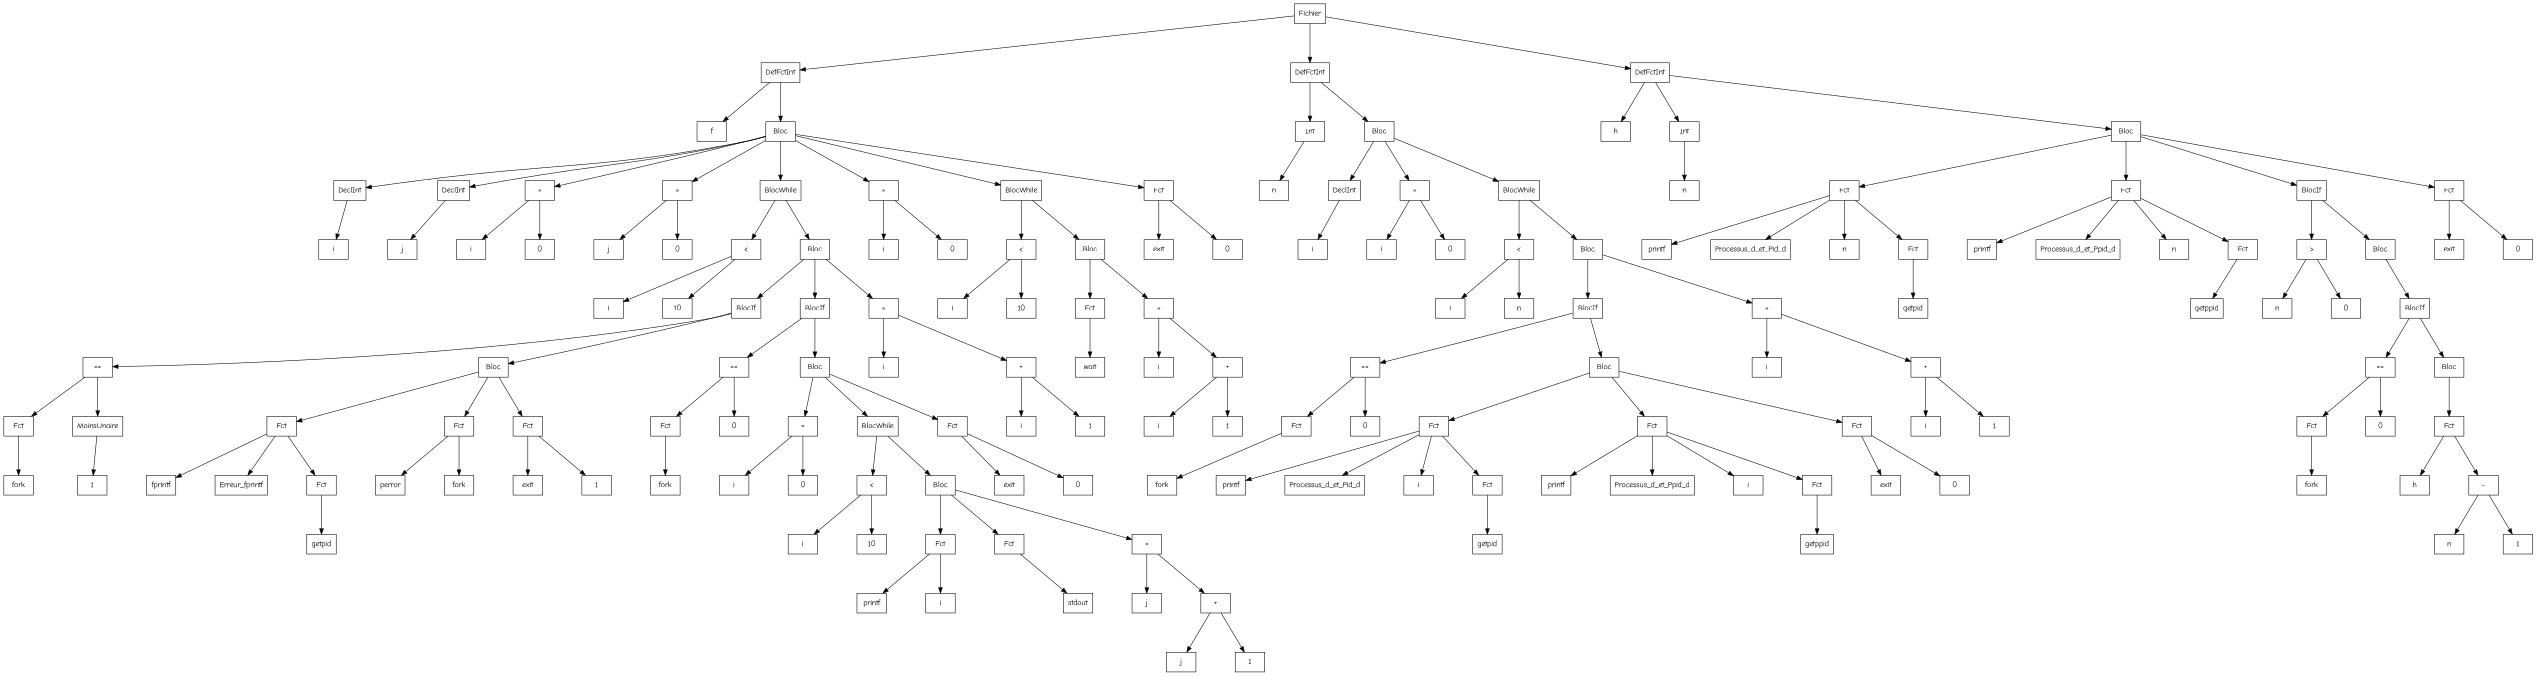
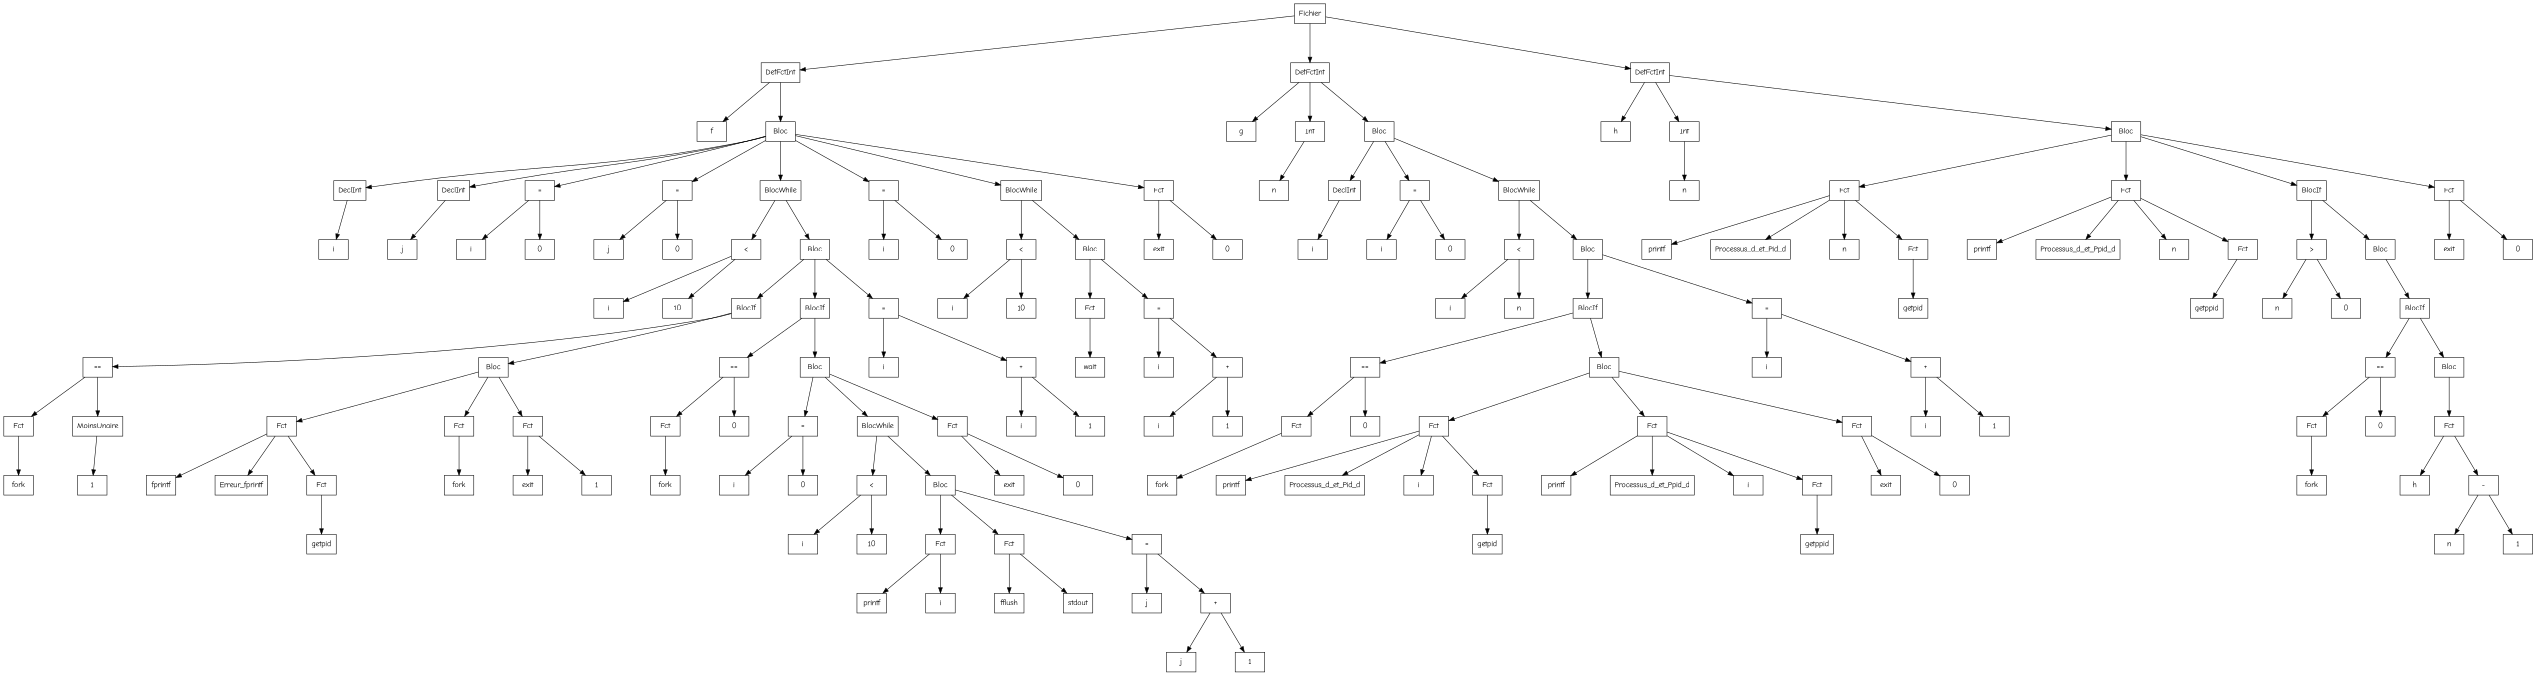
  digraph {
    fontname="Comic Neue"
    nodesep=1
    ranksep=1
    node [fontname="Comic Neue" shape=box]
    edge [fontname="Comic Neue"]
    n1 [label=Fichier]
    n2 [label=DefFctInt]
    n3 [label=DefFctInt]
    n4 [label=DefFctInt]
    n5 [label=f]
    n6 [label=Bloc]
+   n7 [label=g]
    n8 [label=Int]
    n9 [label=Bloc]
    n10 [label=h]
    n11 [label=Int]
    n12 [label=Bloc]
    n13 [label=DeclInt]
    n14 [label=DeclInt]
    n15 [label="="]
    n16 [label="="]
    n17 [label=BlocWhile]
    n18 [label="="]
    n19 [label=BlocWhile]
    n20 [label=Fct]
    n21 [label=i]
    n22 [label=j]
    n23 [label=i]
    n24 [label=0]
    n25 [label=j]
    n26 [label=0]
    n27 [label="<"]
    n28 [label=Bloc]
    n29 [label=i]
    n30 [label=0]
    n31 [label="<"]
    n32 [label=Bloc]
    n33 [label=exit]
    n34 [label=0]
    n35 [label=i]
    n36 [label=10]
    n37 [label=BlocIf]
    n38 [label=BlocIf]
    n39 [label="="]
    n40 [label="=="]
    n41 [label=Bloc]
    n42 [label="=="]
    n43 [label=Bloc]
    n44 [label=i]
    n45 [label="+"]
    n46 [label=Fct]
    n47 [label=MoinsUnaire]
    n48 [label=Fct]
    n49 [label=Fct]
    n50 [label=Fct]
    n51 [label=fork]
    n52 [label=1]
    n53 [label=fprintf]
    n54 [label=Erreur_fprintf]
    n55 [label=Fct]
-   n56 [label=perror]
    n57 [label=fork]
    n58 [label=exit]
    n59 [label=1]
    n60 [label=getpid]
    n61 [label=Fct]
    n62 [label=0]
    n63 [label="="]
    n64 [label=BlocWhile]
    n65 [label=Fct]
    n66 [label=fork]
    n67 [label=i]
    n68 [label=0]
    n69 [label="<"]
    n70 [label=Bloc]
    n71 [label=exit]
    n72 [label=0]
    n73 [label=i]
    n74 [label=10]
    n75 [label=Fct]
    n76 [label=Fct]
    n77 [label="="]
    n78 [label=printf]
    n79 [label=i]
+   n80 [label=fflush]
    n81 [label=stdout]
    n82 [label=j]
    n83 [label="+"]
    n84 [label=j]
    n85 [label=1]
    n86 [label=i]
    n87 [label=1]
    n88 [label=i]
    n89 [label=10]
    n90 [label=Fct]
    n91 [label="="]
    n92 [label=wait]
    n93 [label=i]
    n94 [label="+"]
    n95 [label=i]
    n96 [label=1]
    n97 [label=n]
    n98 [label=DeclInt]
    n99 [label="="]
    n100 [label=BlocWhile]
    n101 [label=i]
    n102 [label=i]
    n103 [label=0]
    n104 [label="<"]
    n105 [label=Bloc]
    n106 [label=i]
    n107 [label=n]
    n108 [label=BlocIf]
    n109 [label="="]
    n110 [label="=="]
    n111 [label=Bloc]
    n112 [label=i]
    n113 [label="+"]
    n114 [label=Fct]
    n115 [label=0]
    n116 [label=Fct]
    n117 [label=Fct]
    n118 [label=Fct]
    n119 [label=fork]
    n120 [label=printf]
    n121 [label=Processus_d_et_Pid_d]
    n122 [label=i]
    n123 [label=Fct]
    n124 [label=printf]
    n125 [label=Processus_d_et_Ppid_d]
    n126 [label=i]
    n127 [label=Fct]
    n128 [label=exit]
    n129 [label=0]
    n130 [label=getpid]
    n131 [label=getppid]
    n132 [label=i]
    n133 [label=1]
    n134 [label=n]
    n135 [label=Fct]
    n136 [label=Fct]
    n137 [label=BlocIf]
    n138 [label=Fct]
    n139 [label=printf]
    n140 [label=Processus_d_et_Pid_d]
    n141 [label=n]
    n142 [label=Fct]
    n143 [label=printf]
    n144 [label=Processus_d_et_Ppid_d]
    n145 [label=n]
    n146 [label=Fct]
    n147 [label=">"]
    n148 [label=Bloc]
    n149 [label=exit]
    n150 [label=0]
    n151 [label=getpid]
    n152 [label=getppid]
    n153 [label=n]
    n154 [label=0]
    n155 [label=BlocIf]
    n156 [label="=="]
    n157 [label=Bloc]
    n158 [label=Fct]
    n159 [label=0]
    n160 [label=Fct]
    n161 [label=fork]
    n162 [label=h]
    n163 [label="-"]
    n164 [label=n]
    n165 [label=1]
    n1 -> n2
    n1 -> n3
    n1 -> n4
    n2 -> n5
    n2 -> n6
+   n3 -> n7
    n3 -> n8
    n3 -> n9
    n4 -> n10
    n4 -> n11
    n4 -> n12
    n6 -> n13
    n6 -> n14
    n6 -> n15
    n6 -> n16
    n6 -> n17
    n6 -> n18
    n6 -> n19
    n6 -> n20
    n8 -> n97
    n9 -> n98
    n9 -> n99
    n9 -> n100
    n11 -> n134
    n12 -> n135
    n12 -> n136
    n12 -> n137
    n12 -> n138
    n13 -> n21
    n14 -> n22
    n15 -> n23
    n15 -> n24
    n16 -> n25
    n16 -> n26
    n17 -> n27
    n17 -> n28
    n18 -> n29
    n18 -> n30
    n19 -> n31
    n19 -> n32
    n20 -> n33
    n20 -> n34
    n27 -> n35
    n27 -> n36
    n28 -> n37
    n28 -> n38
    n28 -> n39
    n31 -> n88
    n31 -> n89
    n32 -> n90
    n32 -> n91
    n37 -> n40
    n37 -> n41
    n38 -> n42
    n38 -> n43
    n39 -> n44
    n39 -> n45
    n40 -> n46
    n40 -> n47
    n41 -> n48
    n41 -> n49
    n41 -> n50
    n42 -> n61
    n42 -> n62
    n43 -> n63
    n43 -> n64
    n43 -> n65
    n45 -> n86
    n45 -> n87
    n46 -> n51
    n47 -> n52
    n48 -> n53
    n48 -> n54
    n48 -> n55
-   n49 -> n56
    n49 -> n57
    n50 -> n58
    n50 -> n59
    n55 -> n60
    n61 -> n66
    n63 -> n67
    n63 -> n68
    n64 -> n69
    n64 -> n70
    n65 -> n71
    n65 -> n72
    n69 -> n73
    n69 -> n74
    n70 -> n75
    n70 -> n76
    n70 -> n77
    n75 -> n78
    n75 -> n79
+   n76 -> n80
    n76 -> n81
    n77 -> n82
    n77 -> n83
    n83 -> n84
    n83 -> n85
    n90 -> n92
    n91 -> n93
    n91 -> n94
    n94 -> n95
    n94 -> n96
    n98 -> n101
    n99 -> n102
    n99 -> n103
    n100 -> n104
    n100 -> n105
    n104 -> n106
    n104 -> n107
    n105 -> n108
    n105 -> n109
    n108 -> n110
    n108 -> n111
    n109 -> n112
    n109 -> n113
    n110 -> n114
    n110 -> n115
    n111 -> n116
    n111 -> n117
    n111 -> n118
    n113 -> n132
    n113 -> n133
    n114 -> n119
    n116 -> n120
    n116 -> n121
    n116 -> n122
    n116 -> n123
    n117 -> n124
    n117 -> n125
    n117 -> n126
    n117 -> n127
    n118 -> n128
    n118 -> n129
    n123 -> n130
    n127 -> n131
    n135 -> n139
    n135 -> n140
    n135 -> n141
    n135 -> n142
    n136 -> n143
    n136 -> n144
    n136 -> n145
    n136 -> n146
    n137 -> n147
    n137 -> n148
    n138 -> n149
    n138 -> n150
    n142 -> n151
    n146 -> n152
    n147 -> n153
    n147 -> n154
    n148 -> n155
    n155 -> n156
    n155 -> n157
    n156 -> n158
    n156 -> n159
    n157 -> n160
    n158 -> n161
    n160 -> n162
    n160 -> n163
    n163 -> n164
    n163 -> n165
  }
